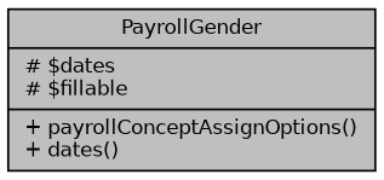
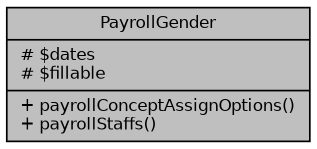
  digraph {
-   n1 [color=black fillcolor=grey75 fontcolor=black fontname=Helvetica fontsize=10 height=0.2 label="{PayrollGender\n|# $dates\l# $fillable\l|+ payrollConceptAssignOptions()\l+ dates()\l}" shape=record style=filled width=0.4]
+   n1 [color=black fillcolor=grey75 fontcolor=black fontname=Helvetica fontsize=10 height=0.2 label="{PayrollGender\n|# $dates\l# $fillable\l|+ payrollConceptAssignOptions()\l+ payrollStaffs()\l}" shape=record style=filled width=0.4]
  }
